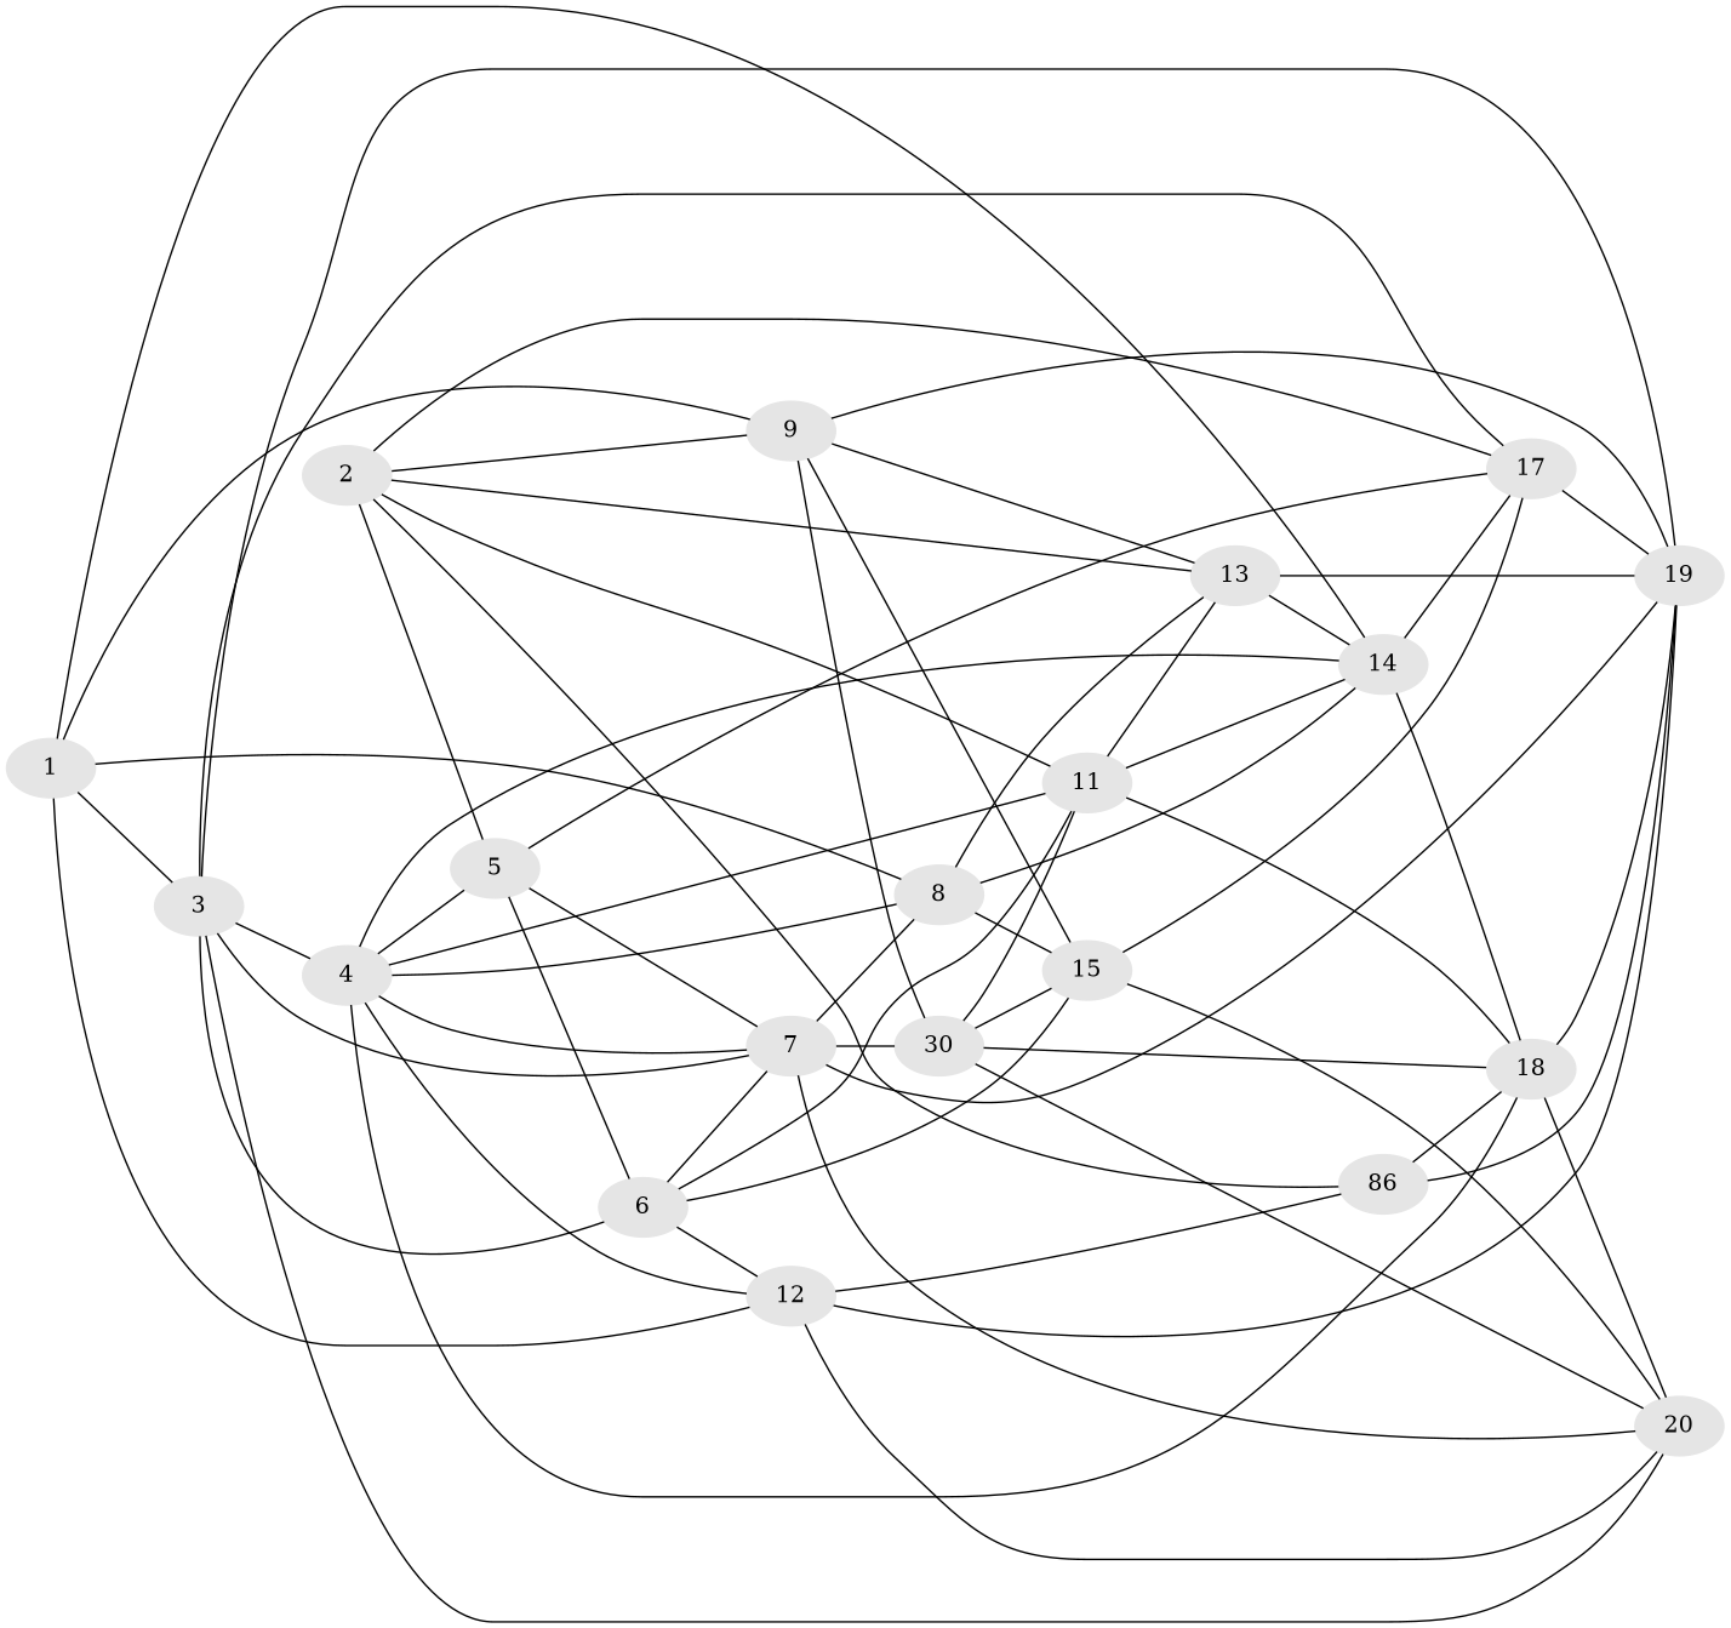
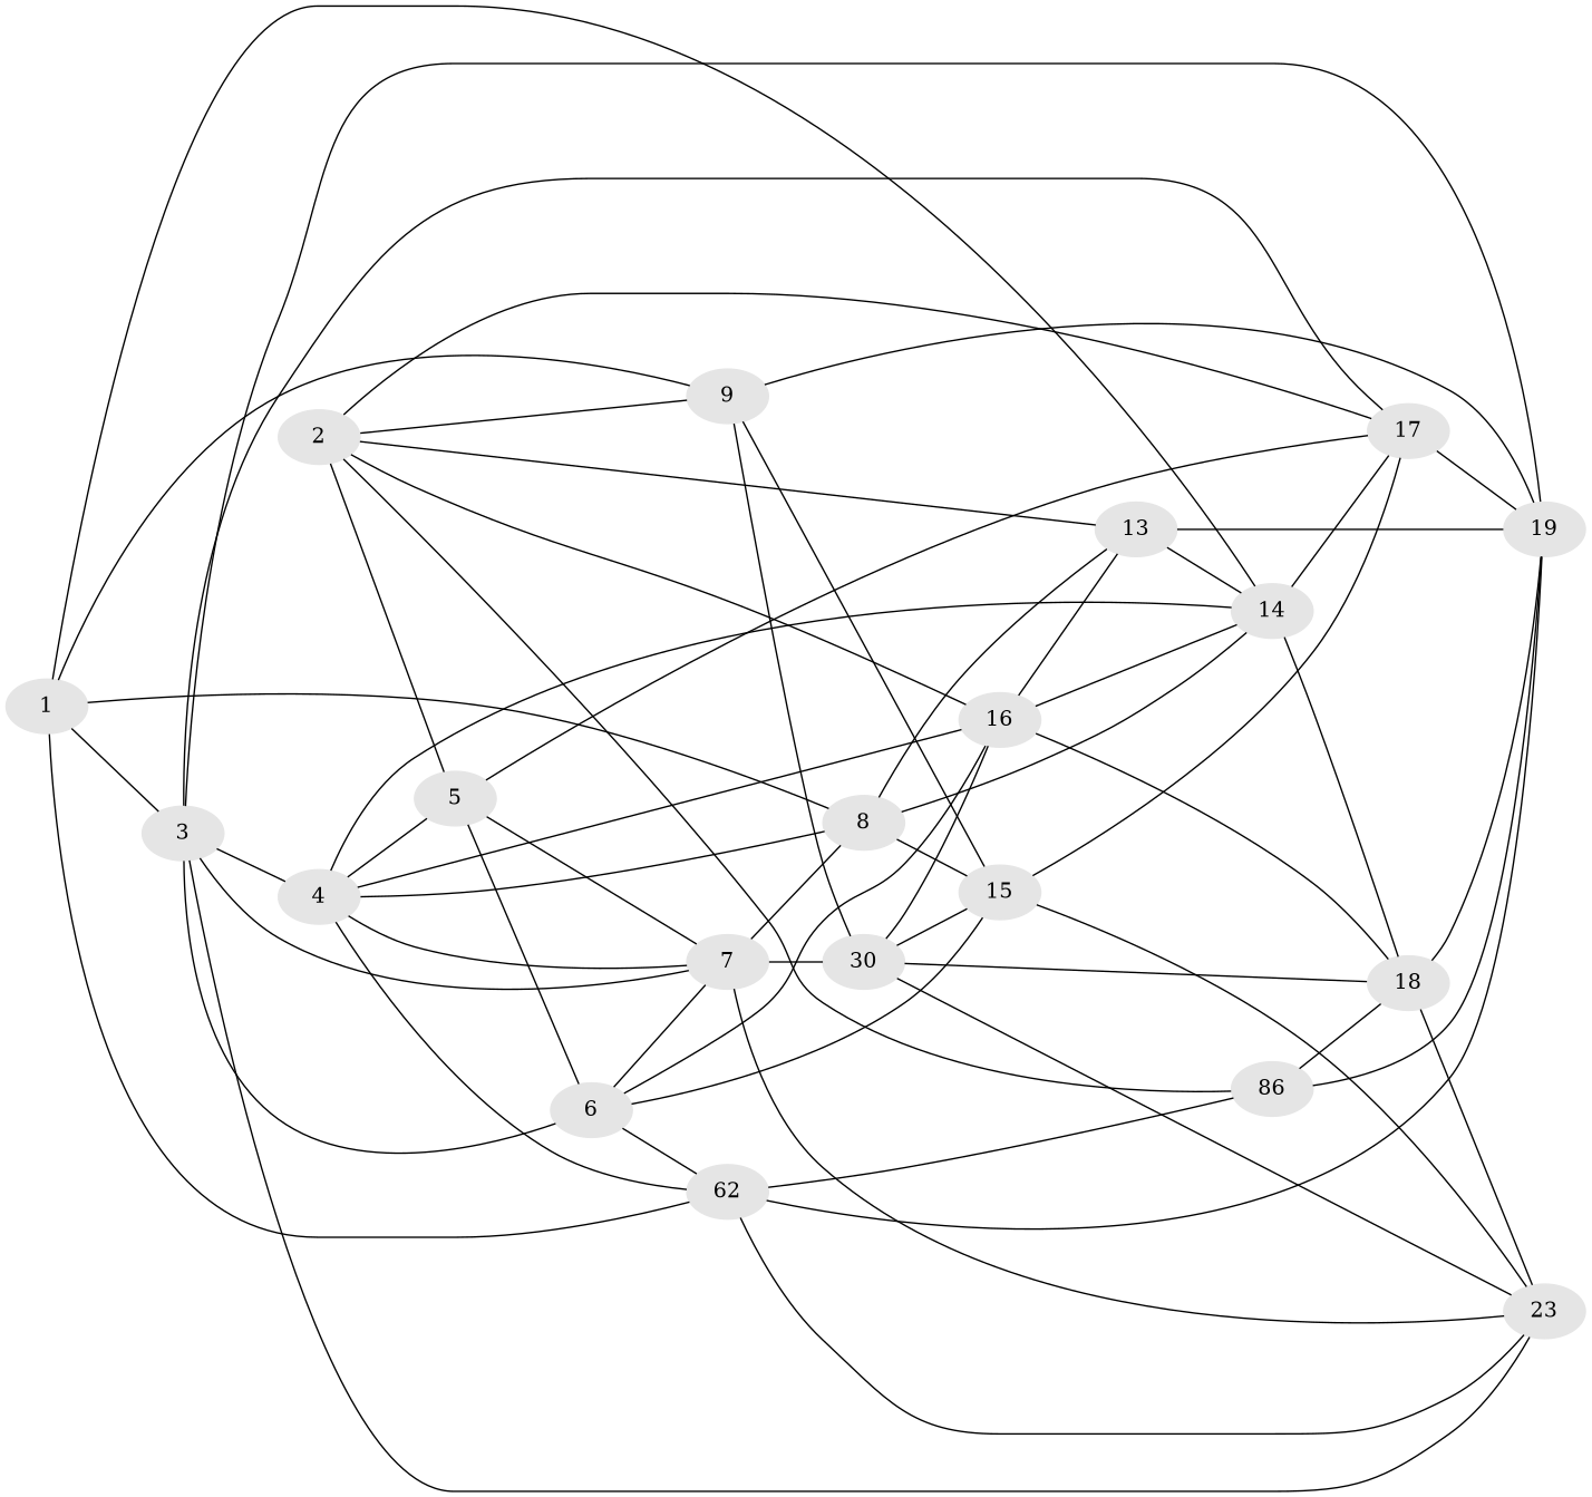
  graph {
    rankdir=LR
    node [color=gray90 style=filled]
    edge [weight=1.0]
    1
    3
    8
    9
-   12
+   12 [label=62]
    14
    17
    4
    6
    7
    19
-   20
+   20 [label=23]
    13
    15
    n15 [label=30]
    n16 [label=86]
    18
    2
    5
-   11
+   11 [label=16]
    1 -- 3 [weight=2.0]
    1 -- 8
    1 -- 9
    1 -- 12
    1 -- 14
    3 -- 17
    3 -- 4
    3 -- 6
    3 -- 7 [weight=2.0]
    3 -- 19 [weight=2.0]
    3 -- 20
    8 -- 14
    8 -- 13
    8 -- 15
    9 -- 19
-   9 -- 13 [weight=2.0]
    9 -- 15
    9 -- n15 [weight=2.0]
    12 -- 19
    12 -- 20
    12 -- n16
    14 -- 17 [weight=2.0]
    14 -- 18
    17 -- 19
    4 -- 8
    4 -- 12
    4 -- 14
    4 -- 7
-   4 -- 18
    4 -- 5
    4 -- 11
    6 -- 12 [weight=3.0]
    6 -- 7 [weight=2.0]
    6 -- 15
    6 -- 11
    7 -- 8
-   7 -- 19
    7 -- 20
    7 -- n15
    13 -- 14
    13 -- 19 [weight=2.0]
    15 -- 17
    15 -- 20
    n15 -- 20
    n15 -- 15 [weight=3.0]
    n15 -- 18 [weight=2.0]
    n15 -- 11
    n16 -- 19
    n16 -- 18 [weight=3.0]
    18 -- 19
    18 -- 20
    2 -- 9 [weight=2.0]
    2 -- 17 [weight=2.0]
    2 -- 13
    2 -- n16
    2 -- 5
    2 -- 11
    5 -- 17
    5 -- 6 [weight=2.0]
    5 -- 7
    11 -- 14
    11 -- 13
    11 -- 18
  }
